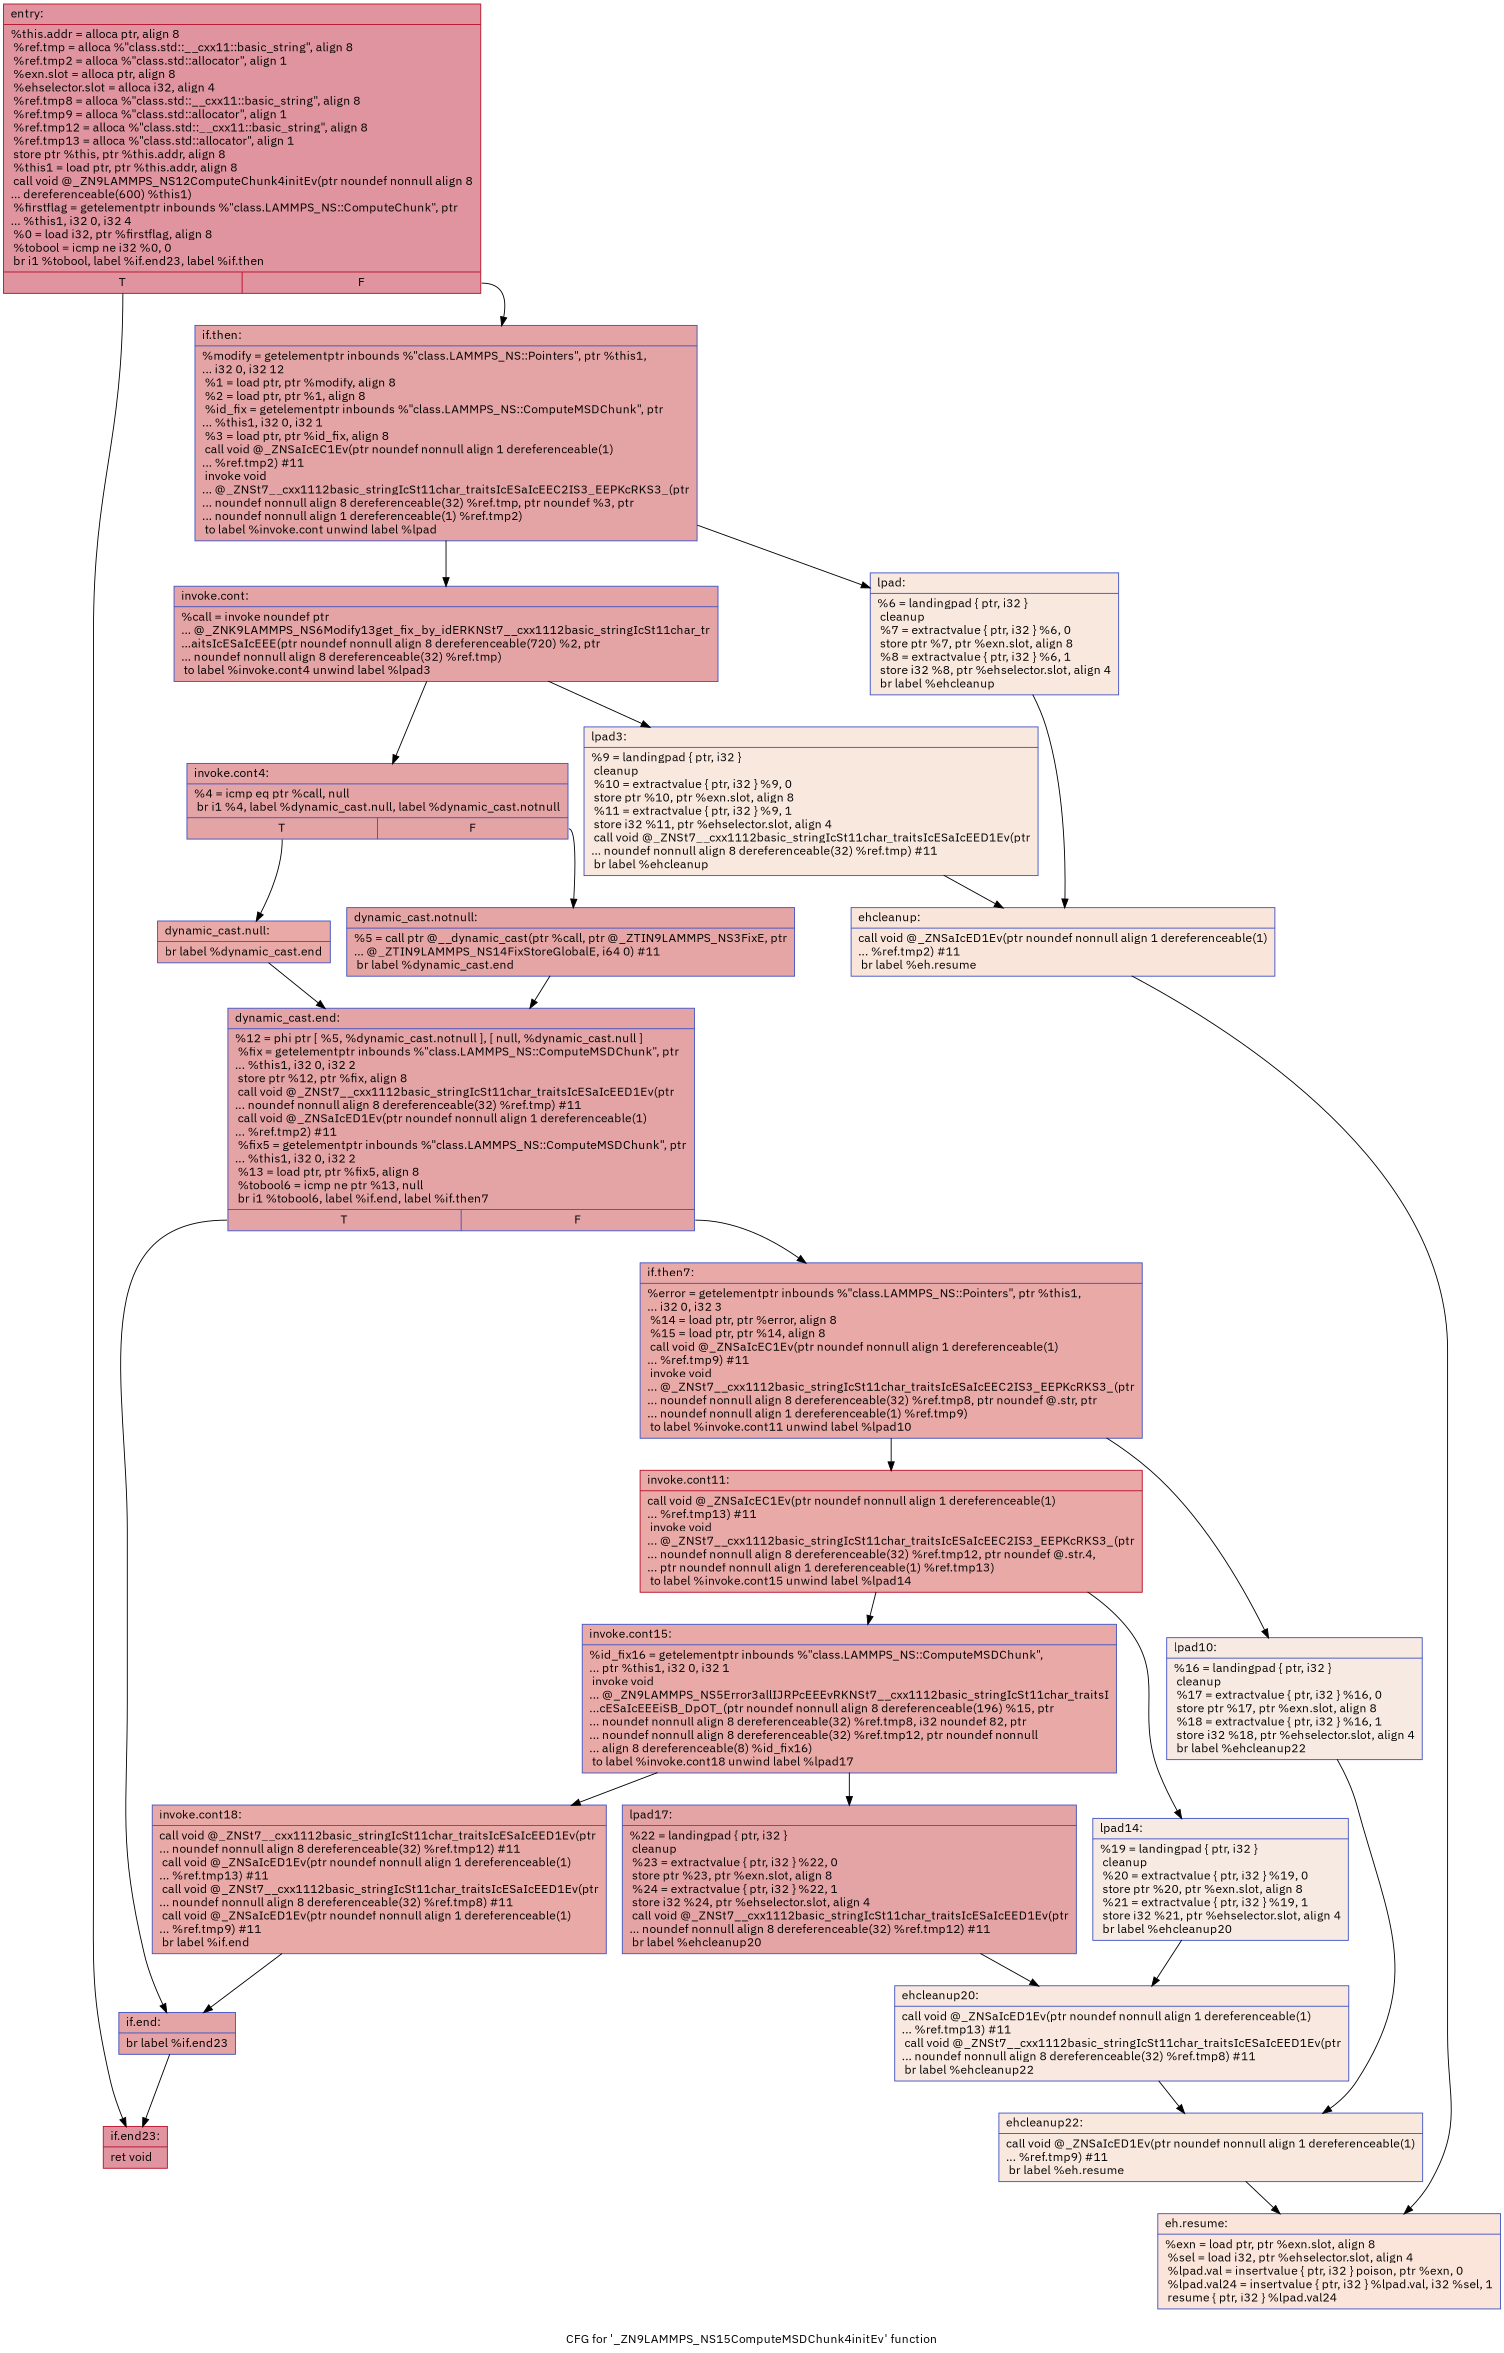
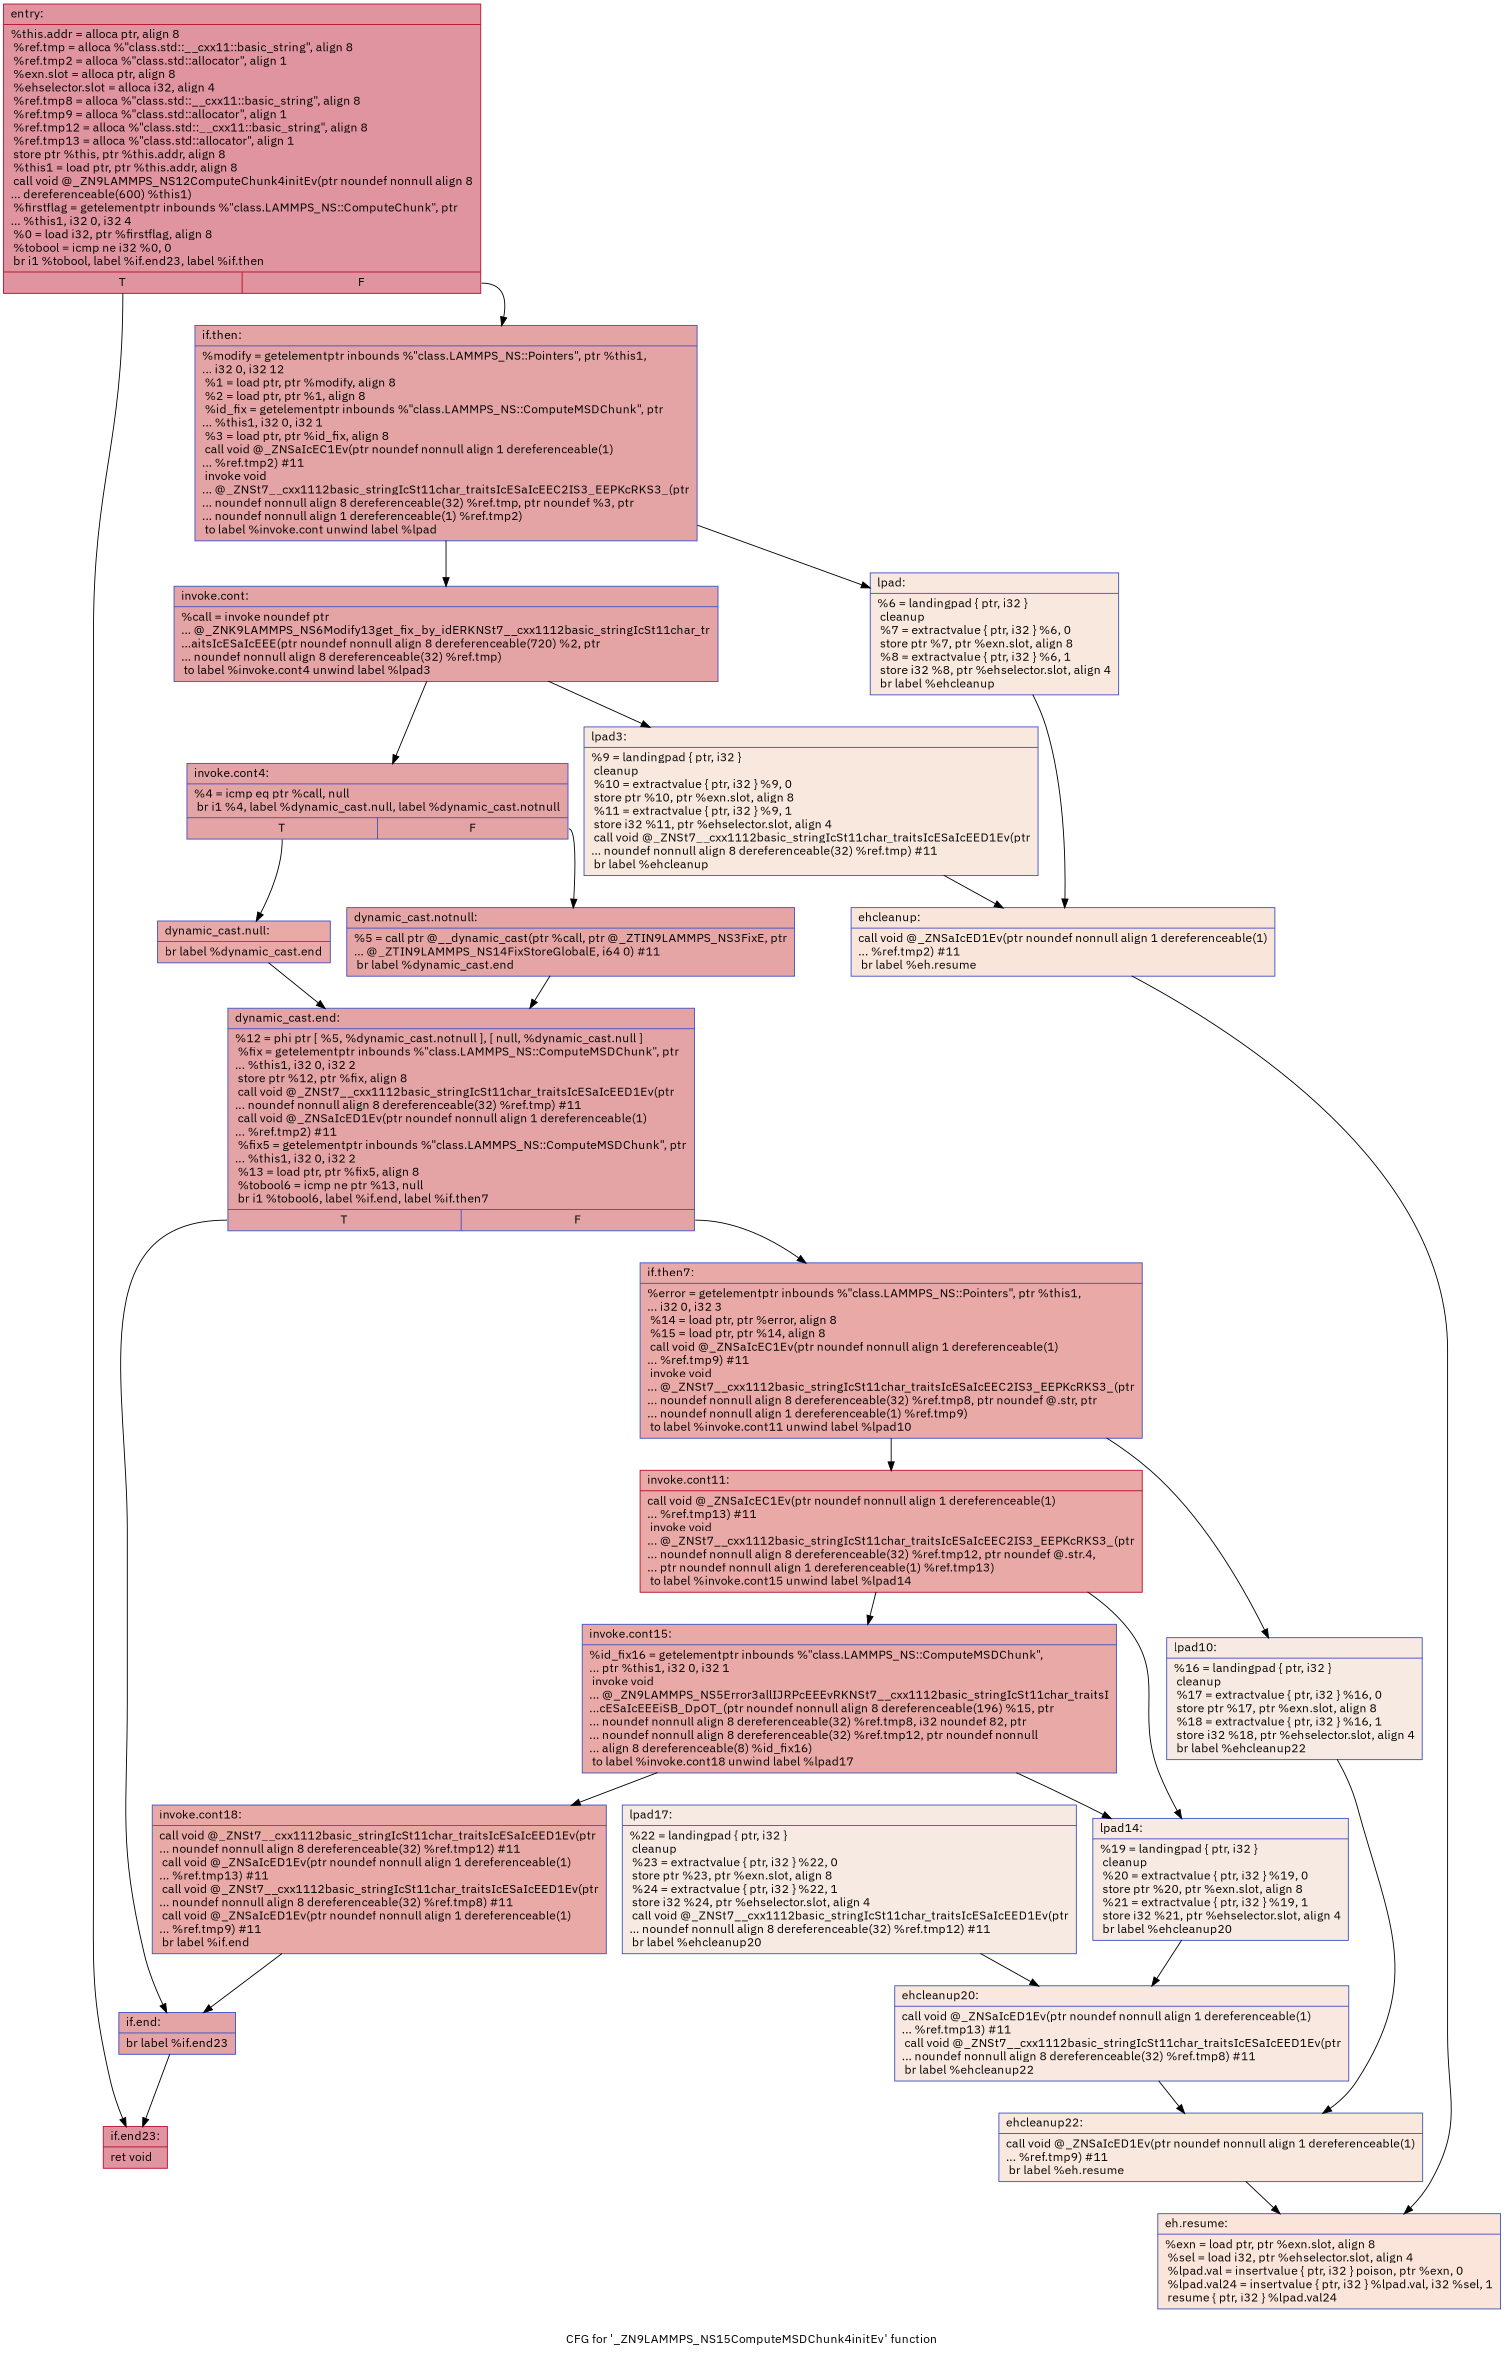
  digraph {
    fontname="IBM Plex Sans"
    label="CFG for '_ZN9LAMMPS_NS15ComputeMSDChunk4initEv' function"
    node [color="#3d50c3ff" fillcolor="#c32e3170" fontname="IBM Plex Sans" shape=record style=filled]
    edge [fontname="IBM Plex Sans"]
    n1 [color="#b70d28ff" fillcolor="#b70d2870" label="{entry:\l|  %this.addr = alloca ptr, align 8\l  %ref.tmp = alloca %\"class.std::__cxx11::basic_string\", align 8\l  %ref.tmp2 = alloca %\"class.std::allocator\", align 1\l  %exn.slot = alloca ptr, align 8\l  %ehselector.slot = alloca i32, align 4\l  %ref.tmp8 = alloca %\"class.std::__cxx11::basic_string\", align 8\l  %ref.tmp9 = alloca %\"class.std::allocator\", align 1\l  %ref.tmp12 = alloca %\"class.std::__cxx11::basic_string\", align 8\l  %ref.tmp13 = alloca %\"class.std::allocator\", align 1\l  store ptr %this, ptr %this.addr, align 8\l  %this1 = load ptr, ptr %this.addr, align 8\l  call void @_ZN9LAMMPS_NS12ComputeChunk4initEv(ptr noundef nonnull align 8\l... dereferenceable(600) %this1)\l  %firstflag = getelementptr inbounds %\"class.LAMMPS_NS::ComputeChunk\", ptr\l... %this1, i32 0, i32 4\l  %0 = load i32, ptr %firstflag, align 8\l  %tobool = icmp ne i32 %0, 0\l  br i1 %tobool, label %if.end23, label %if.then\l|{<s0>T|<s1>F}}"]
    n2 [color="#b70d28ff" fillcolor="#b70d2870" label="{if.end23:\l|  ret void\l}"]
    n3 [label="{if.then:\l|  %modify = getelementptr inbounds %\"class.LAMMPS_NS::Pointers\", ptr %this1,\l... i32 0, i32 12\l  %1 = load ptr, ptr %modify, align 8\l  %2 = load ptr, ptr %1, align 8\l  %id_fix = getelementptr inbounds %\"class.LAMMPS_NS::ComputeMSDChunk\", ptr\l... %this1, i32 0, i32 1\l  %3 = load ptr, ptr %id_fix, align 8\l  call void @_ZNSaIcEC1Ev(ptr noundef nonnull align 1 dereferenceable(1)\l... %ref.tmp2) #11\l  invoke void\l... @_ZNSt7__cxx1112basic_stringIcSt11char_traitsIcESaIcEEC2IS3_EEPKcRKS3_(ptr\l... noundef nonnull align 8 dereferenceable(32) %ref.tmp, ptr noundef %3, ptr\l... noundef nonnull align 1 dereferenceable(1) %ref.tmp2)\l          to label %invoke.cont unwind label %lpad\l}"]
    n4 [label="{invoke.cont:\l|  %call = invoke noundef ptr\l... @_ZNK9LAMMPS_NS6Modify13get_fix_by_idERKNSt7__cxx1112basic_stringIcSt11char_tr\l...aitsIcESaIcEEE(ptr noundef nonnull align 8 dereferenceable(720) %2, ptr\l... noundef nonnull align 8 dereferenceable(32) %ref.tmp)\l          to label %invoke.cont4 unwind label %lpad3\l}"]
    n5 [fillcolor="#f2cab570" label="{lpad:\l|  %6 = landingpad \{ ptr, i32 \}\l          cleanup\l  %7 = extractvalue \{ ptr, i32 \} %6, 0\l  store ptr %7, ptr %exn.slot, align 8\l  %8 = extractvalue \{ ptr, i32 \} %6, 1\l  store i32 %8, ptr %ehselector.slot, align 4\l  br label %ehcleanup\l}"]
    n6 [label="{invoke.cont4:\l|  %4 = icmp eq ptr %call, null\l  br i1 %4, label %dynamic_cast.null, label %dynamic_cast.notnull\l|{<s0>T|<s1>F}}"]
    n7 [fillcolor="#f2cab570" label="{lpad3:\l|  %9 = landingpad \{ ptr, i32 \}\l          cleanup\l  %10 = extractvalue \{ ptr, i32 \} %9, 0\l  store ptr %10, ptr %exn.slot, align 8\l  %11 = extractvalue \{ ptr, i32 \} %9, 1\l  store i32 %11, ptr %ehselector.slot, align 4\l  call void @_ZNSt7__cxx1112basic_stringIcSt11char_traitsIcESaIcEED1Ev(ptr\l... noundef nonnull align 8 dereferenceable(32) %ref.tmp) #11\l  br label %ehcleanup\l}"]
    n8 [fillcolor="#f4c5ad70" label="{ehcleanup:\l|  call void @_ZNSaIcED1Ev(ptr noundef nonnull align 1 dereferenceable(1)\l... %ref.tmp2) #11\l  br label %eh.resume\l}"]
    n9 [fillcolor="#ca3b3770" label="{dynamic_cast.null:\l|  br label %dynamic_cast.end\l}"]
    n10 [fillcolor="#c5333470" label="{dynamic_cast.notnull:\l|  %5 = call ptr @__dynamic_cast(ptr %call, ptr @_ZTIN9LAMMPS_NS3FixE, ptr\l... @_ZTIN9LAMMPS_NS14FixStoreGlobalE, i64 0) #11\l  br label %dynamic_cast.end\l}"]
    n11 [fillcolor="#f5c1a970" label="{eh.resume:\l|  %exn = load ptr, ptr %exn.slot, align 8\l  %sel = load i32, ptr %ehselector.slot, align 4\l  %lpad.val = insertvalue \{ ptr, i32 \} poison, ptr %exn, 0\l  %lpad.val24 = insertvalue \{ ptr, i32 \} %lpad.val, i32 %sel, 1\l  resume \{ ptr, i32 \} %lpad.val24\l}"]
    n12 [label="{dynamic_cast.end:\l|  %12 = phi ptr [ %5, %dynamic_cast.notnull ], [ null, %dynamic_cast.null ]\l  %fix = getelementptr inbounds %\"class.LAMMPS_NS::ComputeMSDChunk\", ptr\l... %this1, i32 0, i32 2\l  store ptr %12, ptr %fix, align 8\l  call void @_ZNSt7__cxx1112basic_stringIcSt11char_traitsIcESaIcEED1Ev(ptr\l... noundef nonnull align 8 dereferenceable(32) %ref.tmp) #11\l  call void @_ZNSaIcED1Ev(ptr noundef nonnull align 1 dereferenceable(1)\l... %ref.tmp2) #11\l  %fix5 = getelementptr inbounds %\"class.LAMMPS_NS::ComputeMSDChunk\", ptr\l... %this1, i32 0, i32 2\l  %13 = load ptr, ptr %fix5, align 8\l  %tobool6 = icmp ne ptr %13, null\l  br i1 %tobool6, label %if.end, label %if.then7\l|{<s0>T|<s1>F}}"]
    n13 [label="{if.end:\l|  br label %if.end23\l}"]
    n14 [fillcolor="#ca3b3770" label="{if.then7:\l|  %error = getelementptr inbounds %\"class.LAMMPS_NS::Pointers\", ptr %this1,\l... i32 0, i32 3\l  %14 = load ptr, ptr %error, align 8\l  %15 = load ptr, ptr %14, align 8\l  call void @_ZNSaIcEC1Ev(ptr noundef nonnull align 1 dereferenceable(1)\l... %ref.tmp9) #11\l  invoke void\l... @_ZNSt7__cxx1112basic_stringIcSt11char_traitsIcESaIcEEC2IS3_EEPKcRKS3_(ptr\l... noundef nonnull align 8 dereferenceable(32) %ref.tmp8, ptr noundef @.str, ptr\l... noundef nonnull align 1 dereferenceable(1) %ref.tmp9)\l          to label %invoke.cont11 unwind label %lpad10\l}"]
    n15 [color="#b70d28ff" fillcolor="#ca3b3770" label="{invoke.cont11:\l|  call void @_ZNSaIcEC1Ev(ptr noundef nonnull align 1 dereferenceable(1)\l... %ref.tmp13) #11\l  invoke void\l... @_ZNSt7__cxx1112basic_stringIcSt11char_traitsIcESaIcEEC2IS3_EEPKcRKS3_(ptr\l... noundef nonnull align 8 dereferenceable(32) %ref.tmp12, ptr noundef @.str.4,\l... ptr noundef nonnull align 1 dereferenceable(1) %ref.tmp13)\l          to label %invoke.cont15 unwind label %lpad14\l}"]
    n16 [fillcolor="#eed0c070" label="{lpad10:\l|  %16 = landingpad \{ ptr, i32 \}\l          cleanup\l  %17 = extractvalue \{ ptr, i32 \} %16, 0\l  store ptr %17, ptr %exn.slot, align 8\l  %18 = extractvalue \{ ptr, i32 \} %16, 1\l  store i32 %18, ptr %ehselector.slot, align 4\l  br label %ehcleanup22\l}"]
    n17 [fillcolor="#ca3b3770" label="{invoke.cont15:\l|  %id_fix16 = getelementptr inbounds %\"class.LAMMPS_NS::ComputeMSDChunk\",\l... ptr %this1, i32 0, i32 1\l  invoke void\l... @_ZN9LAMMPS_NS5Error3allIJRPcEEEvRKNSt7__cxx1112basic_stringIcSt11char_traitsI\l...cESaIcEEEiSB_DpOT_(ptr noundef nonnull align 8 dereferenceable(196) %15, ptr\l... noundef nonnull align 8 dereferenceable(32) %ref.tmp8, i32 noundef 82, ptr\l... noundef nonnull align 8 dereferenceable(32) %ref.tmp12, ptr noundef nonnull\l... align 8 dereferenceable(8) %id_fix16)\l          to label %invoke.cont18 unwind label %lpad17\l}"]
    n18 [fillcolor="#eed0c070" label="{lpad14:\l|  %19 = landingpad \{ ptr, i32 \}\l          cleanup\l  %20 = extractvalue \{ ptr, i32 \} %19, 0\l  store ptr %20, ptr %exn.slot, align 8\l  %21 = extractvalue \{ ptr, i32 \} %19, 1\l  store i32 %21, ptr %ehselector.slot, align 4\l  br label %ehcleanup20\l}"]
    n19 [fillcolor="#f2cab570" label="{ehcleanup22:\l|  call void @_ZNSaIcED1Ev(ptr noundef nonnull align 1 dereferenceable(1)\l... %ref.tmp9) #11\l  br label %eh.resume\l}"]
    n20 [fillcolor="#ca3b3770" label="{invoke.cont18:\l|  call void @_ZNSt7__cxx1112basic_stringIcSt11char_traitsIcESaIcEED1Ev(ptr\l... noundef nonnull align 8 dereferenceable(32) %ref.tmp12) #11\l  call void @_ZNSaIcED1Ev(ptr noundef nonnull align 1 dereferenceable(1)\l... %ref.tmp13) #11\l  call void @_ZNSt7__cxx1112basic_stringIcSt11char_traitsIcESaIcEED1Ev(ptr\l... noundef nonnull align 8 dereferenceable(32) %ref.tmp8) #11\l  call void @_ZNSaIcED1Ev(ptr noundef nonnull align 1 dereferenceable(1)\l... %ref.tmp9) #11\l  br label %if.end\l}"]
-   n21 [label="{lpad17:\l|  %22 = landingpad \{ ptr, i32 \}\l          cleanup\l  %23 = extractvalue \{ ptr, i32 \} %22, 0\l  store ptr %23, ptr %exn.slot, align 8\l  %24 = extractvalue \{ ptr, i32 \} %22, 1\l  store i32 %24, ptr %ehselector.slot, align 4\l  call void @_ZNSt7__cxx1112basic_stringIcSt11char_traitsIcESaIcEED1Ev(ptr\l... noundef nonnull align 8 dereferenceable(32) %ref.tmp12) #11\l  br label %ehcleanup20\l}"]
+   n21 [fillcolor="#eed0c070" label="{lpad17:\l|  %22 = landingpad \{ ptr, i32 \}\l          cleanup\l  %23 = extractvalue \{ ptr, i32 \} %22, 0\l  store ptr %23, ptr %exn.slot, align 8\l  %24 = extractvalue \{ ptr, i32 \} %22, 1\l  store i32 %24, ptr %ehselector.slot, align 4\l  call void @_ZNSt7__cxx1112basic_stringIcSt11char_traitsIcESaIcEED1Ev(ptr\l... noundef nonnull align 8 dereferenceable(32) %ref.tmp12) #11\l  br label %ehcleanup20\l}"]
    n22 [fillcolor="#f1ccb870" label="{ehcleanup20:\l|  call void @_ZNSaIcED1Ev(ptr noundef nonnull align 1 dereferenceable(1)\l... %ref.tmp13) #11\l  call void @_ZNSt7__cxx1112basic_stringIcSt11char_traitsIcESaIcEED1Ev(ptr\l... noundef nonnull align 8 dereferenceable(32) %ref.tmp8) #11\l  br label %ehcleanup22\l}"]
    n1 -> n2 [tailport=s0]
    n1 -> n3 [tailport=s1]
    n3 -> n4
    n3 -> n5
    n4 -> n6
    n4 -> n7
    n5 -> n8
    n6 -> n9 [tailport=s0]
    n6 -> n10 [tailport=s1]
    n7 -> n8
    n8 -> n11
    n9 -> n12
    n10 -> n12
    n12 -> n13 [tailport=s0]
    n12 -> n14 [tailport=s1]
    n13 -> n2
    n14 -> n15
    n14 -> n16
    n15 -> n17
    n15 -> n18
    n16 -> n19
    n17 -> n20
-   n17 -> n21
+   n17 -> n18
    n18 -> n22
    n19 -> n11
    n20 -> n13
    n21 -> n22
    n22 -> n19
  }
